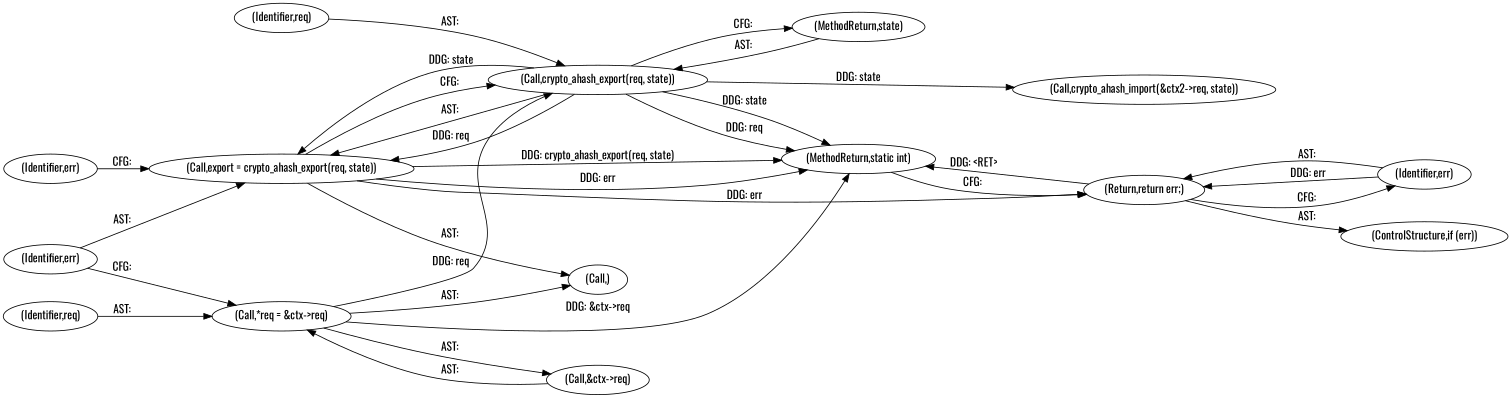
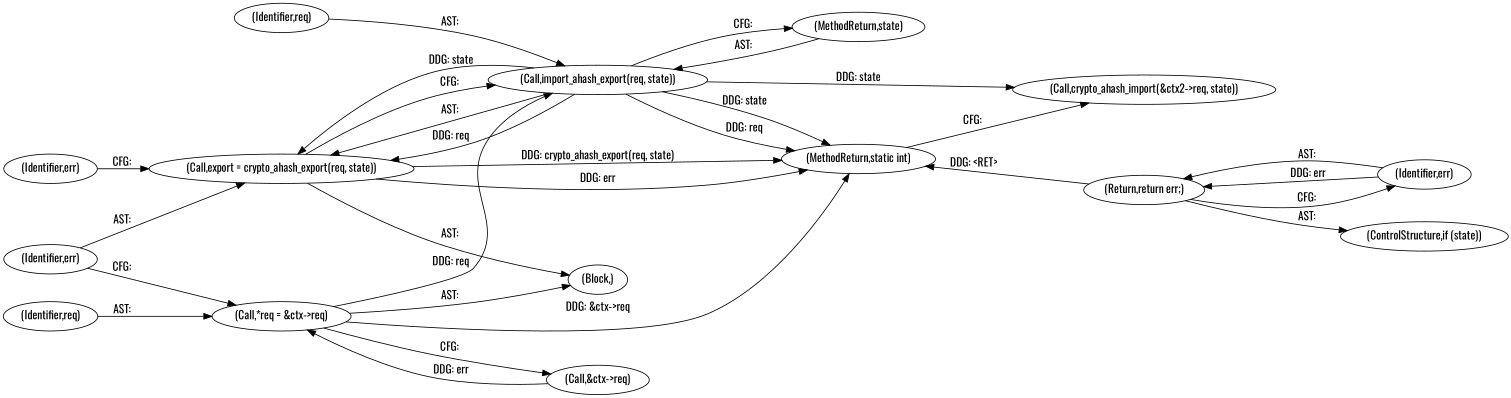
  digraph {
    fontname=Oswald
    rankdir=LR
    node [fontname=Oswald]
    edge [fontname=Oswald]
    n1 [label="(Call,export = crypto_ahash_export(req, state))"]
-   n2 [label="(Call,crypto_ahash_export(req, state))"]
+   n2 [label="(Call,import_ahash_export(req, state))"]
    n3 [label="(Return,return err;)"]
    n4 [label="(MethodReturn,static int)"]
-   n5 [label="(Call,)"]
+   n5 [label="(Block,)"]
    n6 [label="(MethodReturn,state)"]
    n7 [label="(Call,crypto_ahash_import(&ctx2->req, state))"]
    n8 [label="(Identifier,err)"]
-   n9 [label="(ControlStructure,if (err))"]
+   n9 [label="(ControlStructure,if (state))"]
    n10 [label="(Call,*req = &ctx->req)"]
    n11 [label="(Call,&ctx->req)"]
    n12 [label="(Identifier,req)"]
    n13 [label="(Identifier,err)"]
    n14 [label="(Identifier,err)"]
    n15 [label="(Identifier,req)"]
    n1 -> n2 [label="CFG: "]
-   n1 -> n3 [label="DDG: err"]
    n1 -> n4 [label="DDG: err"]
    n1 -> n4 [label="DDG: crypto_ahash_export(req, state)"]
    n1 -> n5 [label="AST: "]
    n2 -> n1 [label="AST: "]
    n2 -> n1 [label="DDG: req"]
    n2 -> n1 [label="DDG: state"]
    n2 -> n4 [label="DDG: state"]
    n2 -> n4 [label="DDG: req"]
    n2 -> n6 [label="CFG: "]
    n2 -> n7 [label="DDG: state"]
    n3 -> n4 [label="DDG: <RET>"]
    n3 -> n8 [label="CFG: "]
    n3 -> n9 [label="AST: "]
-   n4 -> n3 [label="CFG: "]
+   n4 -> n7 [label="CFG: "]
    n6 -> n2 [label="AST: "]
    n8 -> n3 [label="AST: "]
    n8 -> n3 [label="DDG: err"]
    n10 -> n2 [label="DDG: req"]
    n10 -> n4 [label="DDG: &ctx->req"]
    n10 -> n5 [label="AST: "]
-   n10 -> n11 [label="AST: "]
-   n11 -> n10 [label="AST: "]
+   n10 -> n11 [label="CFG: "]
+   n11 -> n10 [label="DDG: err"]
    n12 -> n2 [label="AST: "]
    n13 -> n1 [label="AST: "]
    n13 -> n10 [label="CFG: "]
    n14 -> n1 [label="CFG: "]
    n15 -> n10 [label="AST: "]
  }
